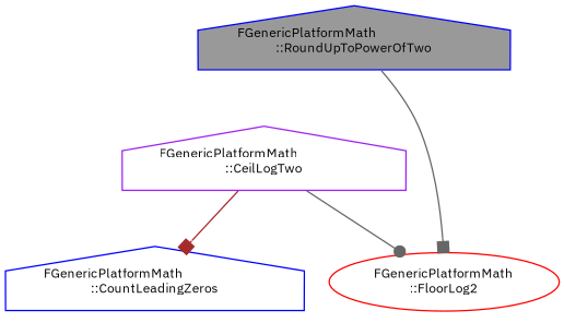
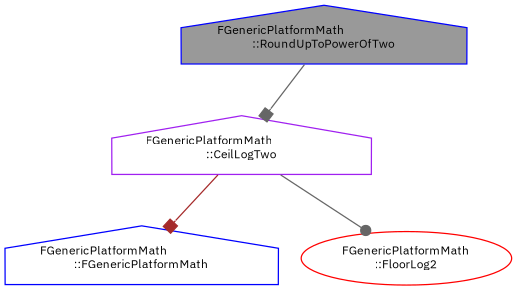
  digraph {
    fontname="IBM Plex Sans"
    rankdir=TB
    node [color=blue fillcolor=white fontname="IBM Plex Sans" fontsize=10 shape=house style=filled]
    edge [arrowhead=box color=gray40 fontname="IBM Plex Sans" fontsize=10 labelfontname=Helvetica labelfontsize=10 style=solid]
    n1 [fillcolor=grey60 fontcolor=black height=0.2 label="FGenericPlatformMath\l::RoundUpToPowerOfTwo" width=0.4]
    n2 [color=purple height=0.2 label="FGenericPlatformMath\l::CeilLogTwo" width=0.4]
-   n3 [height=0.2 label="FGenericPlatformMath\l::CountLeadingZeros" width=0.4]
+   n3 [height=0.2 label="FGenericPlatformMath\l::FGenericPlatformMath" width=0.4]
    n4 [color=red height=0.2 label="FGenericPlatformMath\l::FloorLog2" shape=ellipse width=0.4]
-   n1 -> n4
+   n1 -> n2
    n2 -> n3 [color=brown]
    n2 -> n4 [arrowhead=dot]
  }
